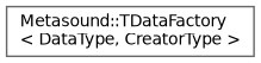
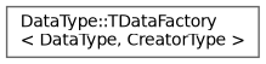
  digraph {
    rankdir=LR
-   n1 [color=grey40 fillcolor=white fontname=Helvetica fontsize=10 height=0.2 label="Metasound::TDataFactory\l\< DataType, CreatorType \>" shape=box style=filled width=0.4]
+   n1 [color=grey40 fillcolor=white fontname=Helvetica fontsize=10 height=0.2 label="DataType::TDataFactory\l\< DataType, CreatorType \>" shape=box style=filled width=0.4]
  }
